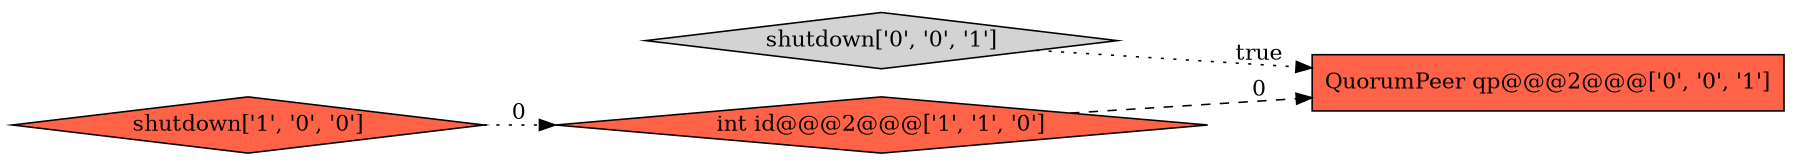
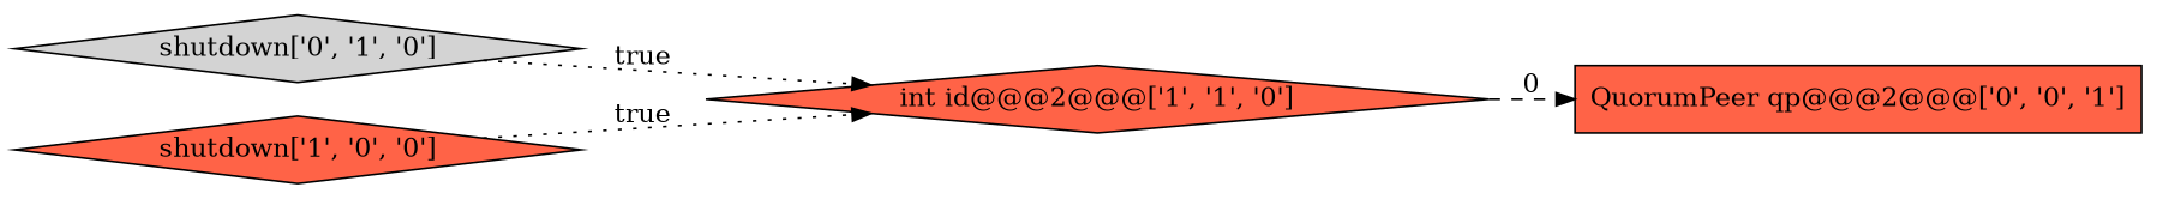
  digraph {
    rankdir=LR
    node [fillcolor=tomato shape=diamond style=filled]
    edge [style=dotted]
+   n1 [fillcolor=lightgray label="shutdown['0', '1', '0']"]
    n2 [label="int id@@@2@@@['1', '1', '0']"]
    n3 [label="QuorumPeer qp@@@2@@@['0', '0', '1']" shape=box]
    n4 [label="shutdown['1', '0', '0']"]
-   n5 [fillcolor=lightgray label="shutdown['0', '0', '1']"]
+   n1 -> n2 [label=true]
    n2 -> n3 [label=0 style=dashed]
-   n4 -> n2 [label=0]
-   n5 -> n3 [label=true]
+   n4 -> n2 [label=true]
  }
